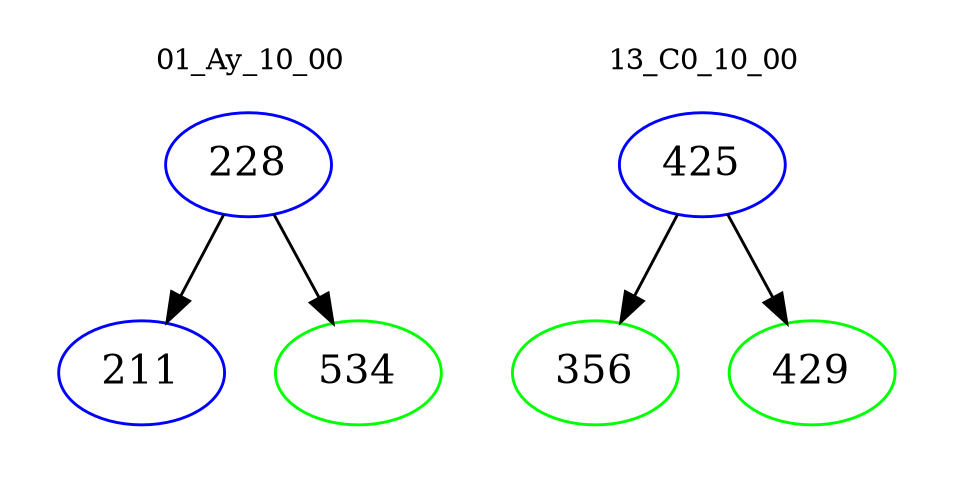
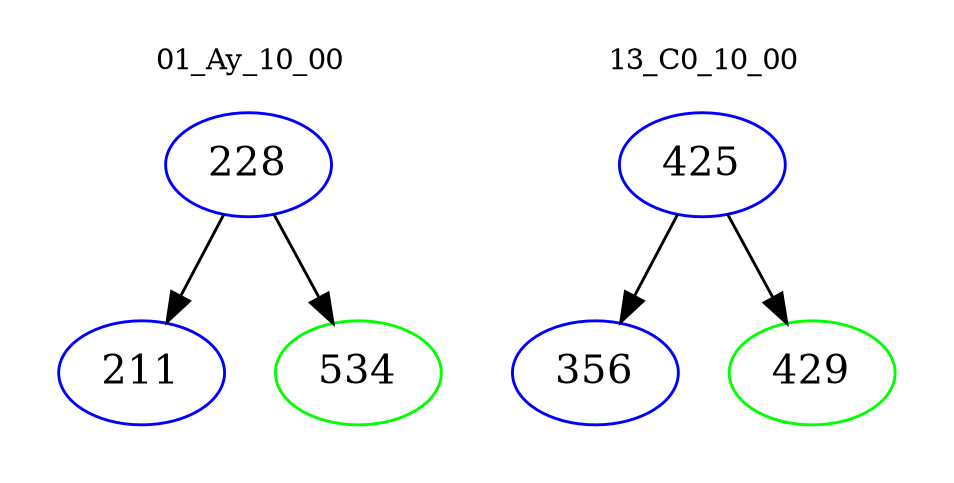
  digraph {
    node [color=blue]
    edge [color=black]
    n1 [label=228]
    n2 [label=211]
    n3 [color=green label=534]
    n4 [label=425]
-   n5 [color=green label=356]
+   n5 [label=356]
    n6 [color=green label=429]
    subgraph cluster_1 {
      color=white
      fontsize=10
      label="01_Ay_10_00"
      n1
      n2
      n3
    }
    subgraph cluster_2 {
      color=white
      fontsize=10
      label="13_C0_10_00"
      n4
      n5
      n6
    }
    n1 -> n2
    n1 -> n3
    n4 -> n5
    n4 -> n6
  }
